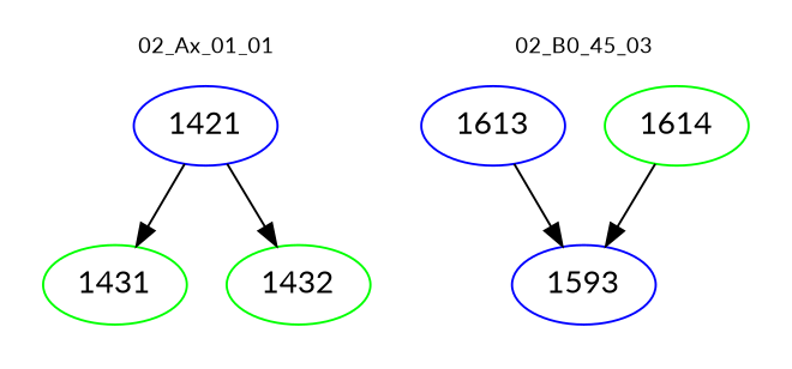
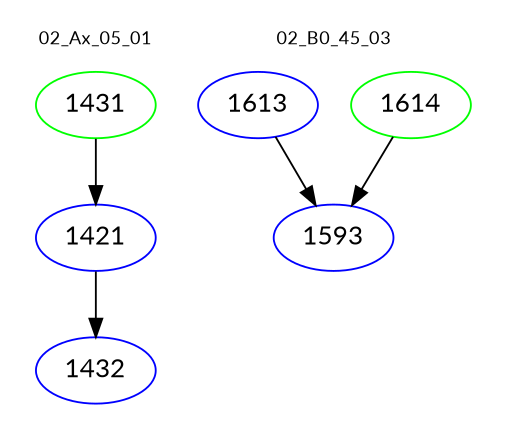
  digraph {
    fontname=Lato
    node [color=blue fontname=Lato]
    edge [color=black fontname=Lato]
    n1 [color=green label=1431]
    n2 [label=1421]
-   n3 [color=green label=1432]
+   n3 [label=1432]
    n4 [color=green label=1614]
    n5 [label=1593]
    n6 [label=1613]
    subgraph cluster_1 {
      color=white
      fontsize=10
-     label="02_Ax_01_01"
+     label="02_Ax_05_01"
      n1
      n2
      n3
    }
    subgraph cluster_2 {
      color=white
      fontsize=10
      label="02_B0_45_03"
      n4
      n5
      n6
    }
-   n2 -> n1
+   n1 -> n2
    n2 -> n3
    n4 -> n5
    n6 -> n5
  }
